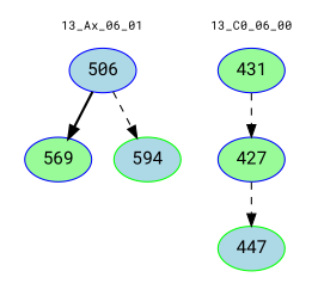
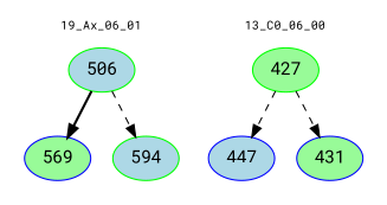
  digraph {
    fontname="Roboto Mono"
    node [color=blue fillcolor=lightblue fontname="Roboto Mono" style=filled]
    edge [color=black fontname="Roboto Mono" style=dashed]
-   n1 [label=506]
+   n1 [color=green label=506]
    n2 [fillcolor=palegreen label=569]
    n3 [color=green label=594]
-   n4 [fillcolor=palegreen label=427]
-   n5 [color=green label=447]
+   n4 [color=green fillcolor=palegreen label=427]
+   n5 [label=447]
    n6 [fillcolor=palegreen label=431]
    subgraph cluster_1 {
      color=white
      fontsize=10
-     label="13_Ax_06_01"
+     label="19_Ax_06_01"
      n1
      n2
      n3
    }
    subgraph cluster_2 {
      color=white
      fontsize=10
      label="13_C0_06_00"
      n4
      n5
      n6
    }
    n1 -> n2 [style=bold]
    n1 -> n3
    n4 -> n5
-   n6 -> n4
+   n4 -> n6
  }
